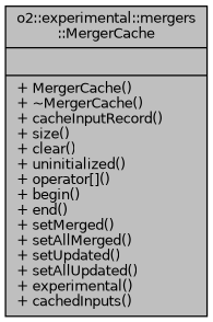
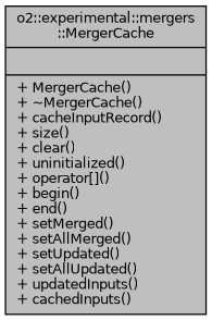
  digraph {
-   n1 [color=black fillcolor=grey75 fontcolor=black fontname=Helvetica fontsize=10 height=0.2 label="{o2::experimental::mergers\l::MergerCache\n||+ MergerCache()\l+ ~MergerCache()\l+ cacheInputRecord()\l+ size()\l+ clear()\l+ uninitialized()\l+ operator[]()\l+ begin()\l+ end()\l+ setMerged()\l+ setAllMerged()\l+ setUpdated()\l+ setAllUpdated()\l+ experimental()\l+ cachedInputs()\l}" shape=record style=filled width=0.4]
+   n1 [color=black fillcolor=grey75 fontcolor=black fontname=Helvetica fontsize=10 height=0.2 label="{o2::experimental::mergers\l::MergerCache\n||+ MergerCache()\l+ ~MergerCache()\l+ cacheInputRecord()\l+ size()\l+ clear()\l+ uninitialized()\l+ operator[]()\l+ begin()\l+ end()\l+ setMerged()\l+ setAllMerged()\l+ setUpdated()\l+ setAllUpdated()\l+ updatedInputs()\l+ cachedInputs()\l}" shape=record style=filled width=0.4]
  }
